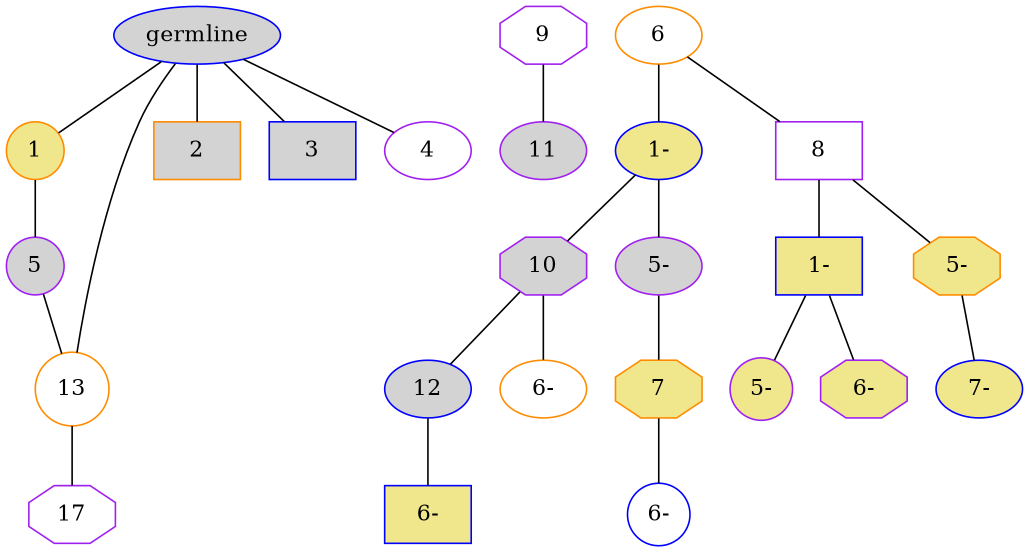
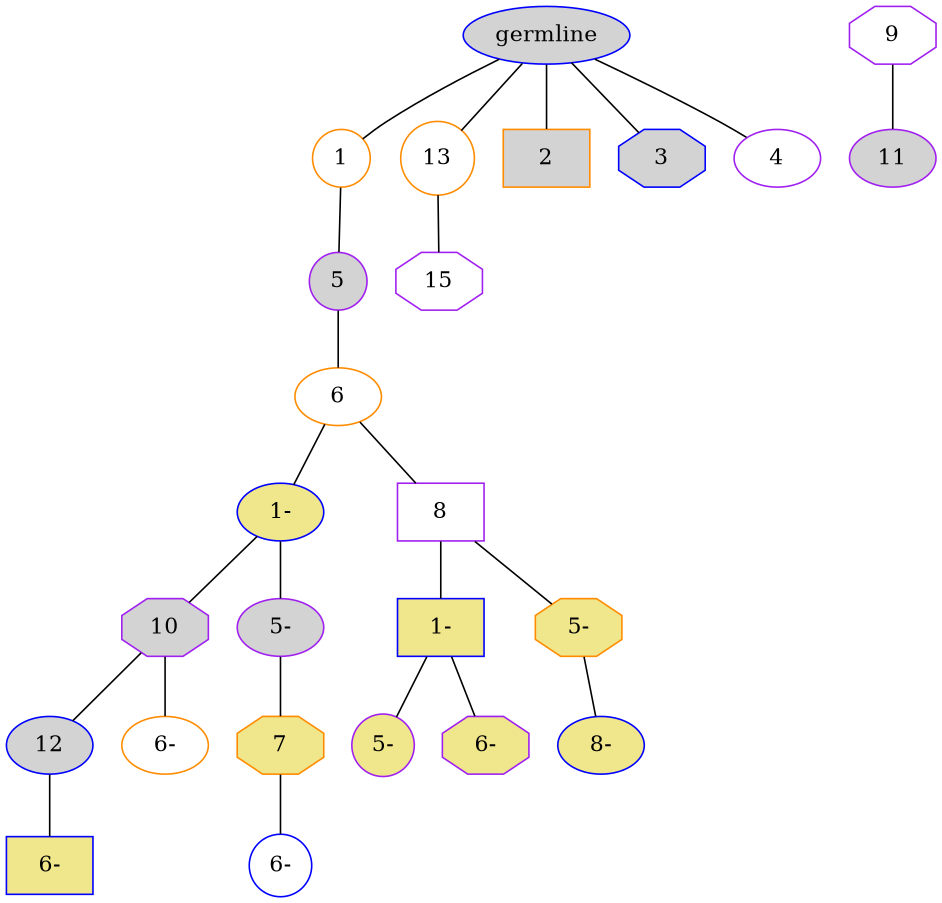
  graph {
    node [color=purple fillcolor=white shape=ellipse style=filled]
    n1 [color=blue fillcolor=lightgrey label=germline]
-   n2 [color=darkorange fillcolor=khaki label=1 shape=circle]
+   n2 [color=darkorange label=1 shape=circle]
    n3 [color=darkorange label=13 shape=circle]
    n4 [color=darkorange fillcolor=lightgrey label=2 shape=box]
-   n5 [color=blue fillcolor=lightgrey label=3 shape=box]
+   n5 [color=blue fillcolor=lightgrey label=3 shape=octagon]
    n6 [label=4]
    n7 [fillcolor=lightgrey label=5 shape=circle]
-   n8 [label=17 shape=octagon]
+   n8 [label=15 shape=octagon]
    n9 [label=9 shape=octagon]
    n10 [fillcolor=lightgrey label=11]
    n11 [color=darkorange label=6]
    n12 [color=blue fillcolor=khaki label="1-"]
    n13 [label=8 shape=box]
    n14 [fillcolor=lightgrey label=10 shape=octagon]
    n15 [fillcolor=lightgrey label="5-"]
    n16 [color=blue fillcolor=khaki label="1-" shape=box]
    n17 [color=darkorange fillcolor=khaki label="5-" shape=octagon]
    n18 [color=blue fillcolor=lightgrey label=12]
    n19 [color=darkorange label="6-"]
    n20 [color=darkorange fillcolor=khaki label=7 shape=octagon]
    n21 [color=blue fillcolor=khaki label="6-" shape=box]
    n22 [color=blue label="6-" shape=circle]
    n23 [fillcolor=khaki label="5-" shape=circle]
    n24 [fillcolor=khaki label="6-" shape=octagon]
-   n25 [color=blue fillcolor=khaki label="7-"]
+   n25 [color=blue fillcolor=khaki label="8-"]
    n1 -- n2
    n1 -- n3
    n1 -- n4
    n1 -- n5
    n1 -- n6
    n2 -- n7
    n3 -- n8
-   n7 -- n3
+   n7 -- n11
    n9 -- n10
    n11 -- n12
    n11 -- n13
    n12 -- n14
    n12 -- n15
    n13 -- n16
    n13 -- n17
    n14 -- n18
    n14 -- n19
    n15 -- n20
    n16 -- n23
    n16 -- n24
    n17 -- n25
    n18 -- n21
    n20 -- n22
  }
